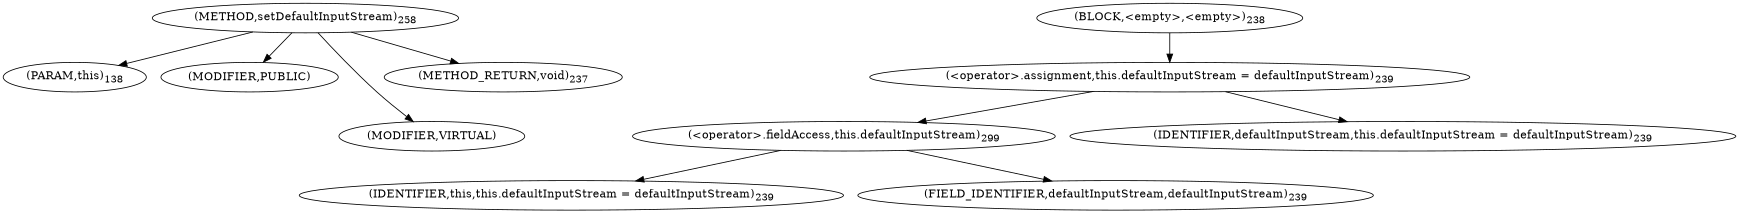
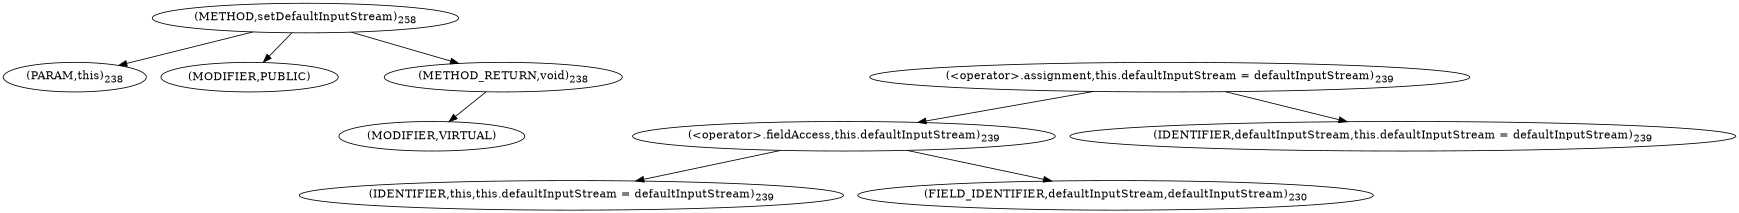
  digraph {
    n1 [label=<(METHOD,setDefaultInputStream)<SUB>258</SUB>>]
-   n2 [label=<(PARAM,this)<SUB>138</SUB>>]
+   n2 [label=<(PARAM,this)<SUB>238</SUB>>]
    n3 [label=<(MODIFIER,PUBLIC)>]
    n4 [label=<(MODIFIER,VIRTUAL)>]
-   n5 [label=<(METHOD_RETURN,void)<SUB>237</SUB>>]
-   n6 [label=<(BLOCK,&lt;empty&gt;,&lt;empty&gt;)<SUB>238</SUB>>]
+   n5 [label=<(METHOD_RETURN,void)<SUB>238</SUB>>]
    n7 [label=<(&lt;operator&gt;.assignment,this.defaultInputStream = defaultInputStream)<SUB>239</SUB>>]
-   n8 [label=<(&lt;operator&gt;.fieldAccess,this.defaultInputStream)<SUB>299</SUB>>]
+   n8 [label=<(&lt;operator&gt;.fieldAccess,this.defaultInputStream)<SUB>239</SUB>>]
    n9 [label=<(IDENTIFIER,defaultInputStream,this.defaultInputStream = defaultInputStream)<SUB>239</SUB>>]
    n10 [label=<(IDENTIFIER,this,this.defaultInputStream = defaultInputStream)<SUB>239</SUB>>]
-   n11 [label=<(FIELD_IDENTIFIER,defaultInputStream,defaultInputStream)<SUB>239</SUB>>]
+   n11 [label=<(FIELD_IDENTIFIER,defaultInputStream,defaultInputStream)<SUB>230</SUB>>]
    n1 -> n2
    n1 -> n3
-   n1 -> n4
+   n5 -> n4
    n1 -> n5
-   n6 -> n7
    n7 -> n8
    n7 -> n9
    n8 -> n10
    n8 -> n11
  }
